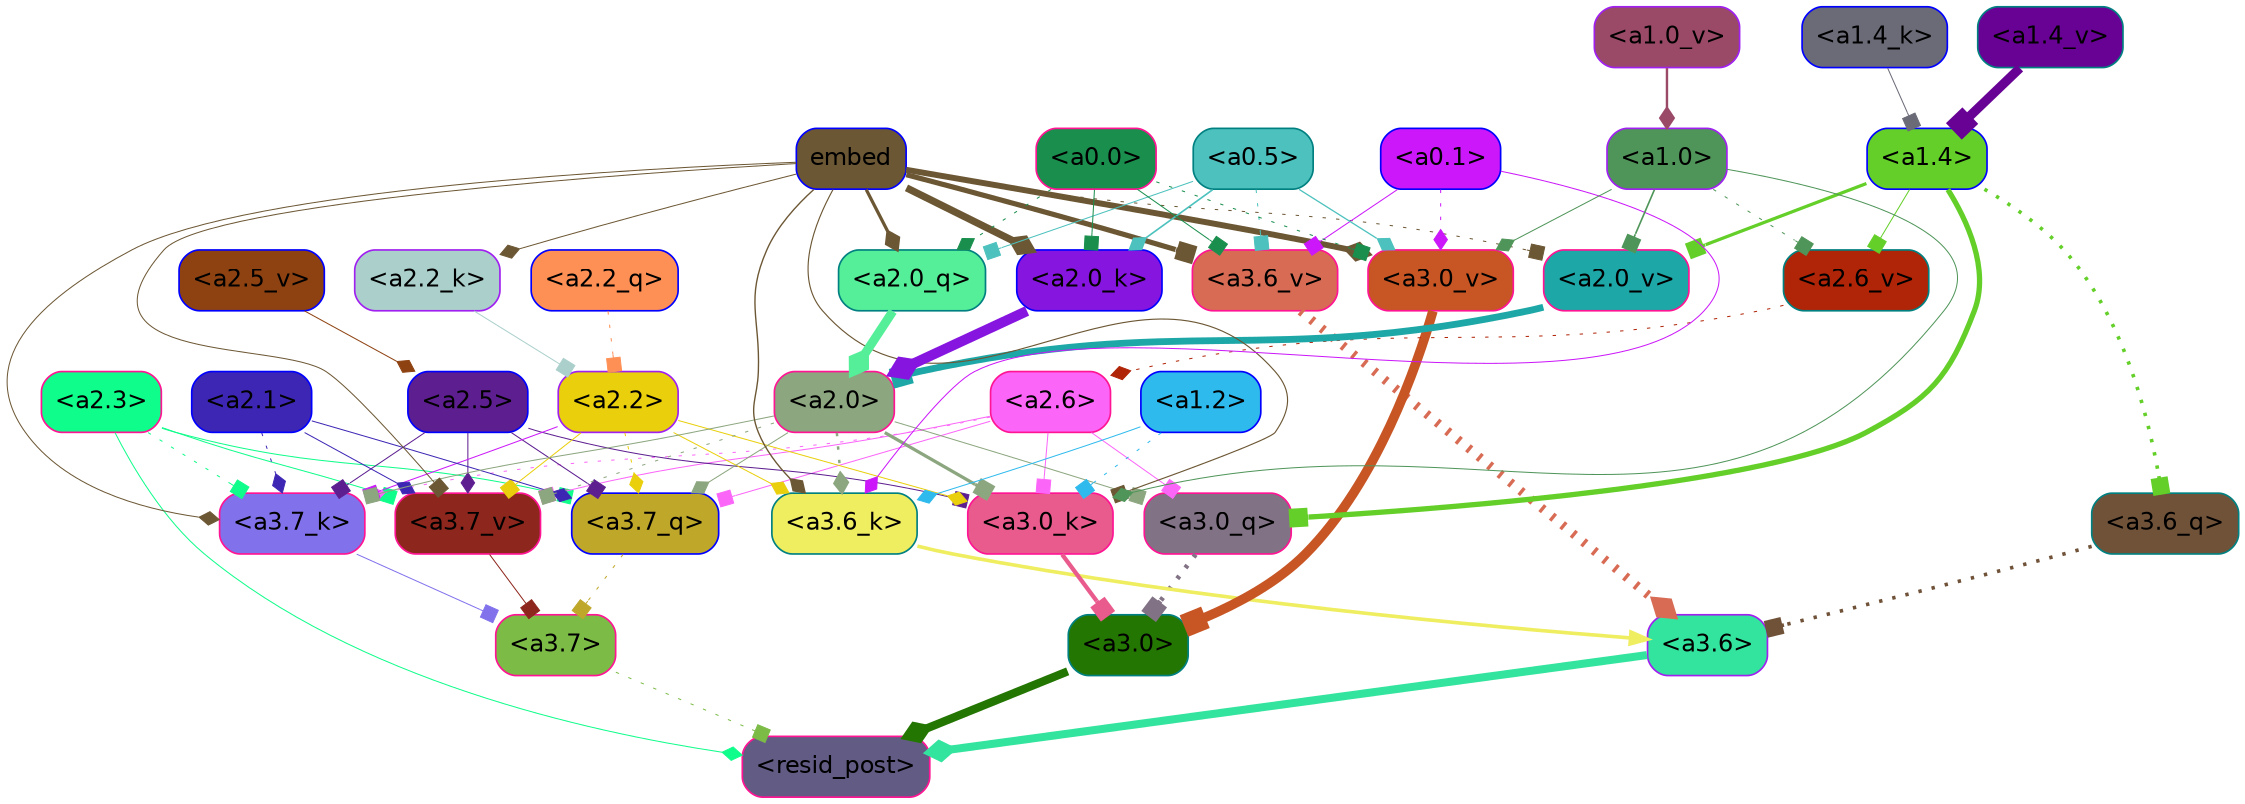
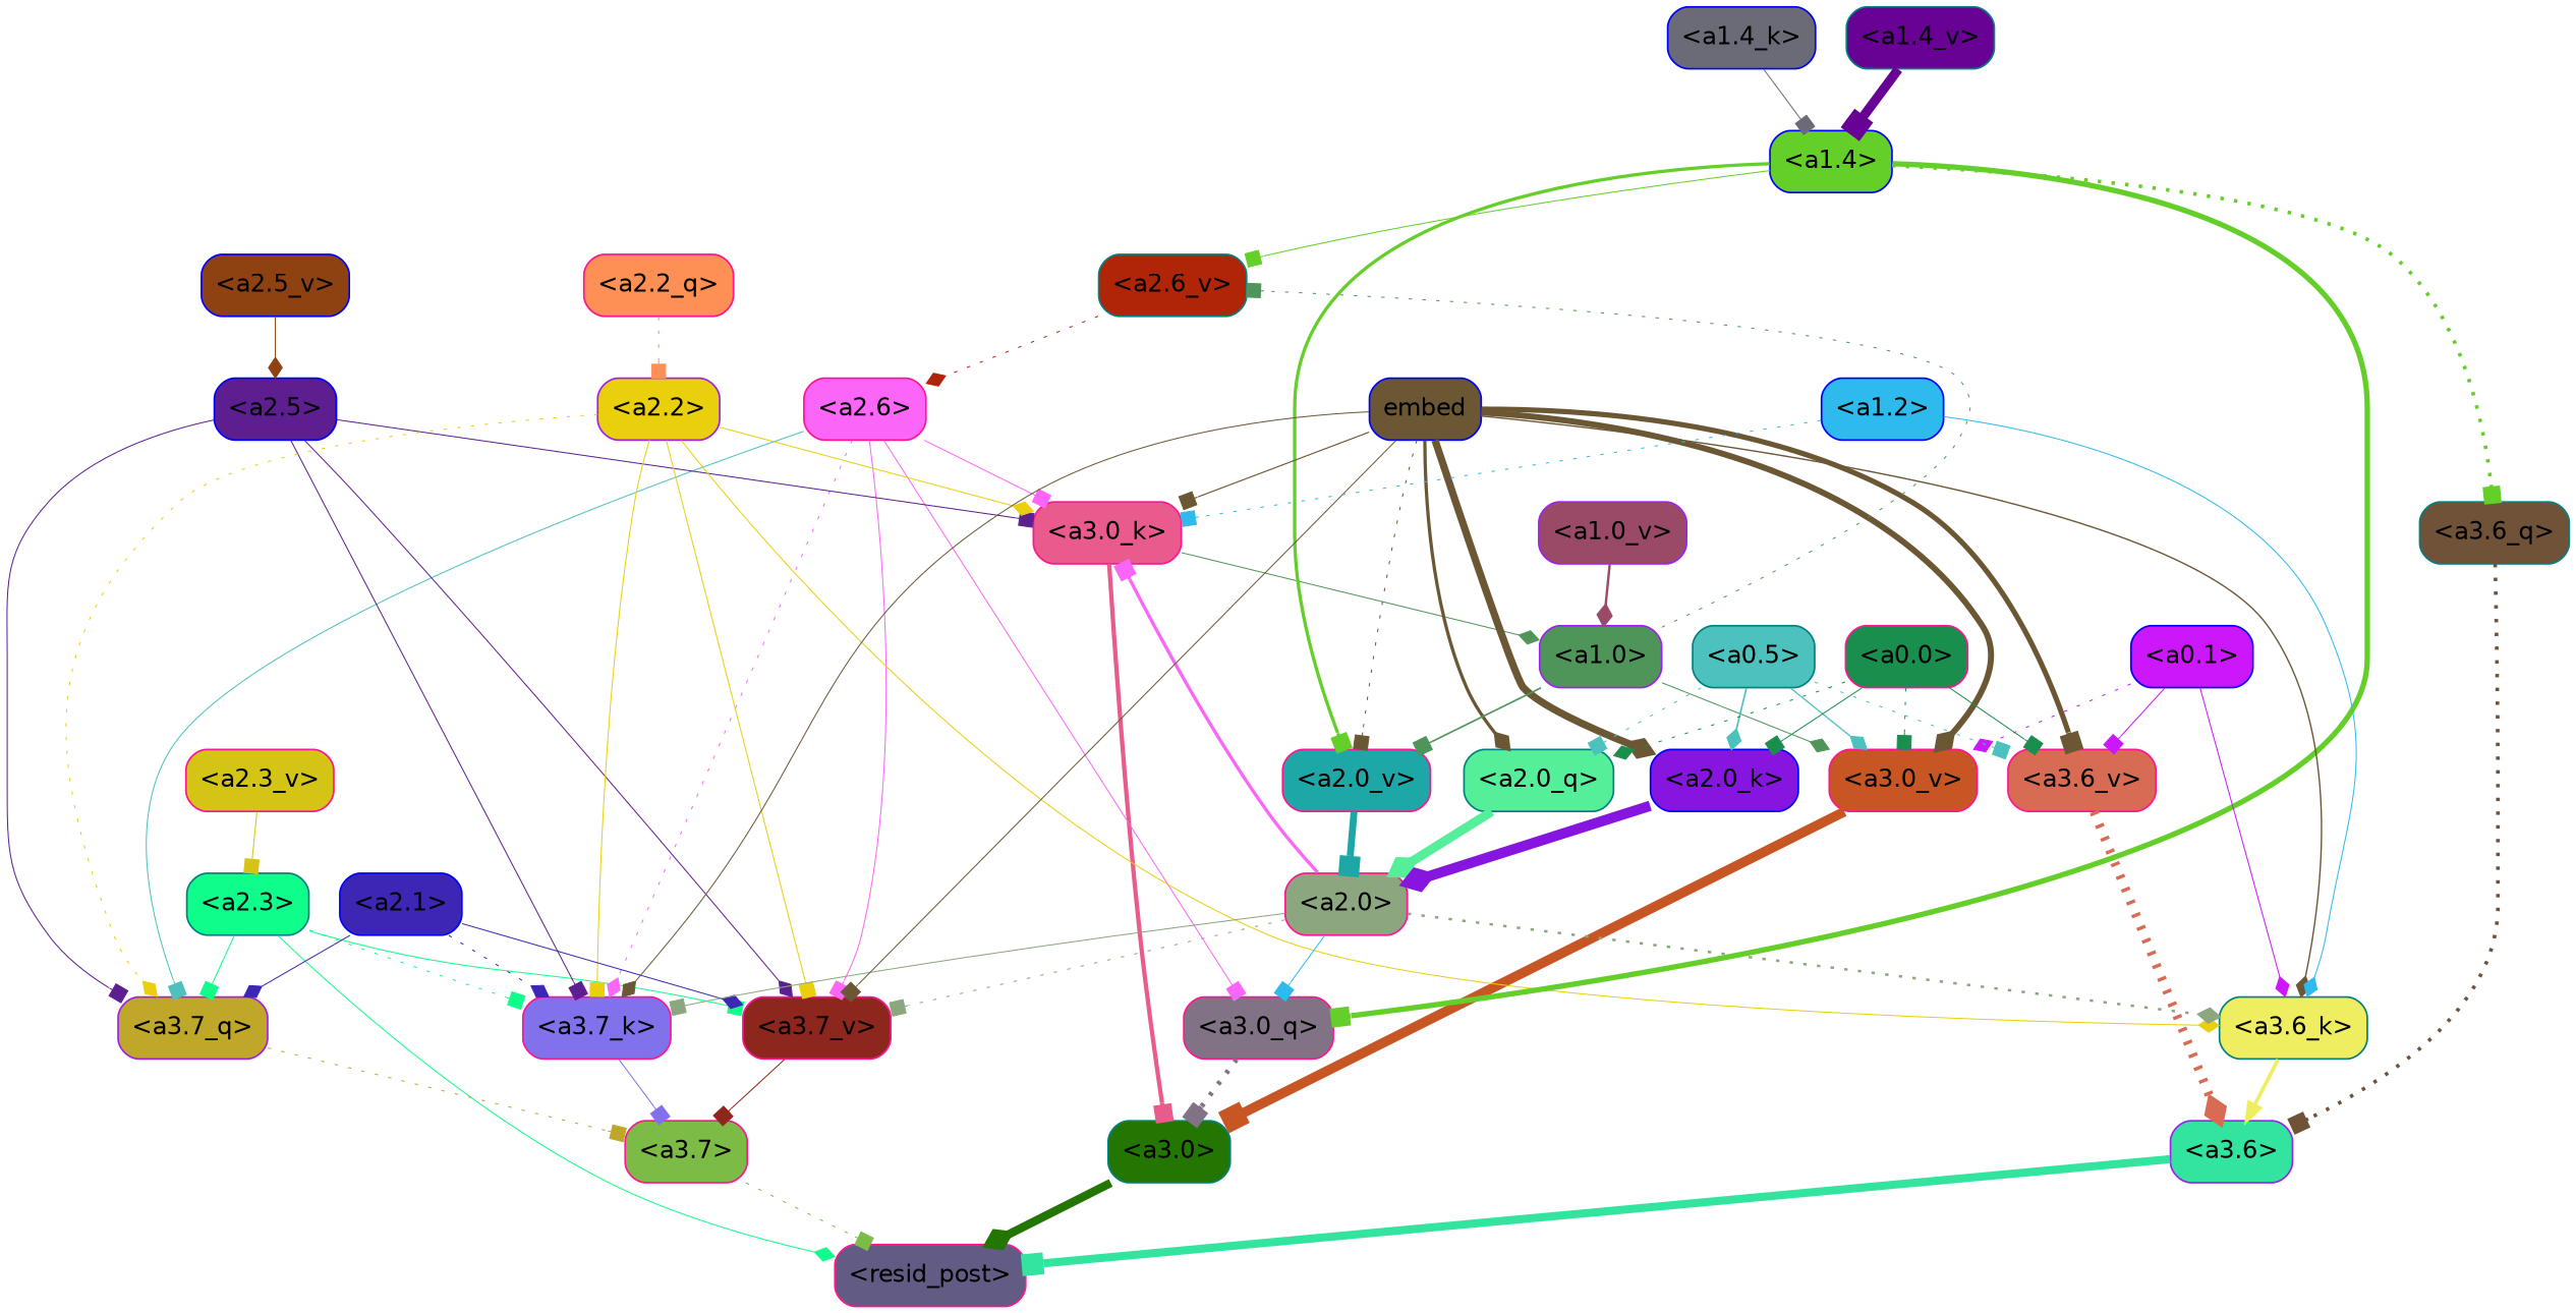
  strict digraph {
    splines=true
    node [color=deeppink fontname=Helvetica shape=box style="filled, rounded"]
    edge [arrowhead=box color="#6c5734" penwidth=0.6 style=solid]
    "<a3.7>" [fillcolor="#7cbb46"]
    "<resid_post>" [fillcolor="#625c85"]
    "<a3.6>" [color=purple fillcolor="#33e49e"]
    "<a3.0>" [color=teal fillcolor="#247603"]
-   "<a2.3>" [fillcolor="#0ffd8a"]
-   "<a3.7_q>" [color=blue fillcolor="#bfa72a"]
+   "<a2.3>" [color=teal fillcolor="#0ffd8a"]
+   "<a3.7_q>" [color=purple fillcolor="#bfa72a"]
    "<a3.7_k>" [fillcolor="#8172ec"]
    "<a3.7_v>" [fillcolor="#8d261c"]
    "<a3.6_q>" [color=teal fillcolor="#705239"]
    "<a3.0_q>" [fillcolor="#827285"]
    "<a3.6_k>" [color=teal fillcolor="#efed60"]
    "<a3.0_k>" [fillcolor="#e95b8c"]
    "<a3.6_v>" [fillcolor="#d86b54"]
    "<a3.0_v>" [fillcolor="#c75624"]
    "<a2.6>" [fillcolor="#fb66f9"]
    "<a2.5>" [color=blue fillcolor="#5d1e90"]
    "<a2.2>" [color=purple fillcolor="#e9cf0c"]
    "<a2.1>" [color=blue fillcolor="#3e26b4"]
    "<a2.0>" [fillcolor="#8ca67f"]
    "<a1.4>" [color=blue fillcolor="#63cf28"]
    "<a2.6_v>" [color=teal fillcolor="#b02407"]
    "<a2.0_v>" [fillcolor="#1da7a6"]
    embed [color=blue fillcolor="#6c5734"]
    "<a2.0_q>" [color=teal fillcolor="#56ef99"]
-   "<a2.2_k>" [color=purple fillcolor="#abd0cc"]
    "<a2.0_k>" [color=blue fillcolor="#8715e0"]
    "<a1.2>" [color=blue fillcolor="#2ebaed"]
    "<a0.1>" [color=blue fillcolor="#cb17f9"]
    "<a1.0>" [color=purple fillcolor="#4f9559"]
    "<a0.5>" [color=teal fillcolor="#4cc1bd"]
    "<a0.0>" [fillcolor="#198e4d"]
-   "<a2.2_q>" [color=blue fillcolor="#fe9056"]
+   "<a2.2_q>" [fillcolor="#fe9056"]
    "<a2.5_v>" [color=blue fillcolor="#8e4211"]
+   "<a2.3_v>" [fillcolor="#d4c416"]
    "<a1.4_k>" [color=blue fillcolor="#6a6b77"]
    "<a1.4_v>" [color=teal fillcolor="#670294"]
    "<a1.0_v>" [color=purple fillcolor="#9a4a67"]
    "<a3.7>" -> "<resid_post>" [color="#7cbb46" style=dotted]
-   "<a3.6>" -> "<resid_post>" [arrowhead=diamond color="#33e49e" penwidth=4.7534414529800415]
+   "<a3.6>" -> "<resid_post>" [color="#33e49e" penwidth=4.7534414529800415]
    "<a3.0>" -> "<resid_post>" [arrowhead=diamond color="#247603" penwidth=4.898576855659485]
    "<a2.3>" -> "<resid_post>" [arrowhead=diamond color="#0ffd8a"]
    "<a2.3>" -> "<a3.7_q>" [color="#0ffd8a"]
    "<a2.3>" -> "<a3.7_k>" [color="#0ffd8a" style=dotted]
    "<a2.3>" -> "<a3.7_v>" [color="#0ffd8a"]
    "<a3.7_q>" -> "<a3.7>" [color="#bfa72a" style=dotted]
    "<a3.7_k>" -> "<a3.7>" [color="#8172ec" style=bold]
    "<a3.7_v>" -> "<a3.7>" [color="#8d261c"]
    "<a3.6_q>" -> "<a3.6>" [color="#705239" penwidth=2.160832464694977 style=dotted]
    "<a3.0_q>" -> "<a3.0>" [color="#827285" penwidth=2.870753765106201 style=dotted]
    "<a3.6_k>" -> "<a3.6>" [color="#efed60" penwidth=2.13908451795578 arrowhead="" style=""]
    "<a3.0_k>" -> "<a3.0>" [color="#e95b8c" penwidth=2.520303964614868 style=bold]
    "<a3.6_v>" -> "<a3.6>" [arrowhead=diamond color="#d86b54" penwidth=5.297133803367615 style=dotted]
    "<a3.0_v>" -> "<a3.0>" [color="#c75624" penwidth=5.680712580680847 style=bold]
-   "<a2.6>" -> "<a3.7_q>" [color="#fb66f9"]
+   "<a2.6>" -> "<a3.7_q>" [color="#4cc1bd"]
    "<a2.6>" -> "<a3.7_k>" [arrowhead=diamond color="#fb66f9" style=dotted]
    "<a2.6>" -> "<a3.7_v>" [color="#fb66f9"]
    "<a2.6>" -> "<a3.0_q>" [color="#fb66f9"]
    "<a2.6>" -> "<a3.0_k>" [color="#fb66f9" style=bold]
    "<a2.5>" -> "<a3.7_q>" [color="#5d1e90"]
    "<a2.5>" -> "<a3.7_k>" [color="#5d1e90" style=bold]
    "<a2.5>" -> "<a3.7_v>" [arrowhead=diamond color="#5d1e90" style=bold]
    "<a2.5>" -> "<a3.0_k>" [color="#5d1e90"]
    "<a2.2>" -> "<a3.7_q>" [arrowhead=diamond color="#e9cf0c" style=dotted]
-   "<a2.2>" -> "<a3.7_k>" [color="#cb17f9"]
+   "<a2.2>" -> "<a3.7_k>" [color="#e9cf0c"]
    "<a2.2>" -> "<a3.7_v>" [color="#e9cf0c"]
    "<a2.2>" -> "<a3.6_k>" [arrowhead=diamond color="#e9cf0c"]
    "<a2.2>" -> "<a3.0_k>" [arrowhead=diamond color="#e9cf0c"]
    "<a2.1>" -> "<a3.7_q>" [arrowhead=diamond color="#3e26b4"]
    "<a2.1>" -> "<a3.7_k>" [arrowhead=diamond color="#3e26b4" style=dotted]
    "<a2.1>" -> "<a3.7_v>" [arrowhead=diamond color="#3e26b4"]
-   "<a2.0>" -> "<a3.7_q>" [arrowhead=diamond color="#8ca67f" style=bold]
    "<a2.0>" -> "<a3.7_k>" [color="#8ca67f"]
    "<a2.0>" -> "<a3.7_v>" [color="#8ca67f" style=dotted]
-   "<a2.0>" -> "<a3.0_q>" [color="#8ca67f"]
+   "<a2.0>" -> "<a3.0_q>" [color="#2ebaed"]
    "<a2.0>" -> "<a3.6_k>" [arrowhead=diamond color="#8ca67f" penwidth=1.4807794839143753 style=dotted]
-   "<a2.0>" -> "<a3.0_k>" [color="#8ca67f" penwidth=1.9436544477939606 style=bold]
+   "<a2.0>" -> "<a3.0_k>" [color="#fb66f9" penwidth=1.9436544477939606 style=bold]
    "<a1.4>" -> "<a3.6_q>" [color="#63cf28" penwidth=2.1635248363018036 style=dotted]
    "<a1.4>" -> "<a3.0_q>" [color="#63cf28" penwidth=3.1362746953964233 style=bold]
    "<a1.4>" -> "<a2.6_v>" [color="#63cf28" style=bold]
    "<a1.4>" -> "<a2.0_v>" [color="#63cf28" penwidth=1.9271827340126038]
    "<a2.6_v>" -> "<a2.6>" [arrowhead=diamond color="#b02407" style=dotted]
    "<a2.0_v>" -> "<a2.0>" [color="#1da7a6" penwidth=4.041402816772461 style=bold]
    embed -> "<a3.7_k>" [arrowhead=diamond]
    embed -> "<a3.7_v>" [style=bold]
    embed -> "<a3.6_k>" [arrowhead=diamond penwidth=0.8202246725559235]
    embed -> "<a3.0_k>" [penwidth=0.6771316379308701]
    embed -> "<a3.6_v>" [penwidth=3.067279100418091 style=bold]
    embed -> "<a3.0_v>" [arrowhead=diamond penwidth=3.5202720761299133 style=bold]
    embed -> "<a2.0_v>" [style=dotted]
    embed -> "<a2.0_q>" [arrowhead=diamond penwidth=1.9194039106369019 style=bold]
-   embed -> "<a2.2_k>" [arrowhead=diamond style=bold]
    embed -> "<a2.0_k>" [arrowhead=diamond penwidth=4.28515887260437 style=bold]
    "<a2.0_q>" -> "<a2.0>" [arrowhead=diamond color="#56ef99" penwidth=5.313405752182007]
-   "<a2.2_k>" -> "<a2.2>" [color="#abd0cc" style=bold]
    "<a2.0_k>" -> "<a2.0>" [arrowhead=diamond color="#8715e0" penwidth=6.029795527458191 style=bold]
    "<a1.2>" -> "<a3.6_k>" [arrowhead=diamond color="#2ebaed" style=bold]
    "<a1.2>" -> "<a3.0_k>" [color="#2ebaed" style=dotted]
    "<a0.1>" -> "<a3.6_k>" [arrowhead=diamond color="#cb17f9"]
    "<a0.1>" -> "<a3.6_v>" [color="#cb17f9"]
    "<a0.1>" -> "<a3.0_v>" [arrowhead=diamond color="#cb17f9" style=dotted]
-   "<a1.0>" -> "<a3.0_k>" [arrowhead=diamond color="#4f9559"]
+   "<a3.0_k>" -> "<a1.0>" [arrowhead=diamond color="#4f9559"]
    "<a1.0>" -> "<a3.0_v>" [arrowhead=diamond color="#4f9559"]
    "<a1.0>" -> "<a2.6_v>" [color="#4f9559" style=dotted]
    "<a1.0>" -> "<a2.0_v>" [color="#4f9559" penwidth=0.9754131138324738 style=bold]
    "<a0.5>" -> "<a3.6_v>" [color="#4cc1bd" style=dotted]
    "<a0.5>" -> "<a3.0_v>" [arrowhead=diamond color="#4cc1bd" penwidth=0.764040544629097]
-   "<a0.5>" -> "<a2.0_q>" [color="#4cc1bd"]
+   "<a0.5>" -> "<a2.0_q>" [color="#4cc1bd" style=dotted]
    "<a0.5>" -> "<a2.0_k>" [arrowhead=diamond color="#4cc1bd" penwidth=0.9763890504837036]
    "<a0.0>" -> "<a3.6_v>" [color="#198e4d"]
    "<a0.0>" -> "<a3.0_v>" [color="#198e4d" style=dotted]
    "<a0.0>" -> "<a2.0_q>" [arrowhead=diamond color="#198e4d" style=dotted]
    "<a0.0>" -> "<a2.0_k>" [color="#198e4d" style=bold]
    "<a2.2_q>" -> "<a2.2>" [color="#fe9056" style=dotted]
    "<a2.5_v>" -> "<a2.5>" [arrowhead=diamond color="#8e4211" style=bold]
+   "<a2.3_v>" -> "<a2.3>" [color="#d4c416"]
    "<a1.4_k>" -> "<a1.4>" [color="#6a6b77" style=bold]
    "<a1.4_v>" -> "<a1.4>" [color="#670294" penwidth=5.515027642250061]
    "<a1.0_v>" -> "<a1.0>" [arrowhead=diamond color="#9a4a67" penwidth=1.4252789914608002]
  }
